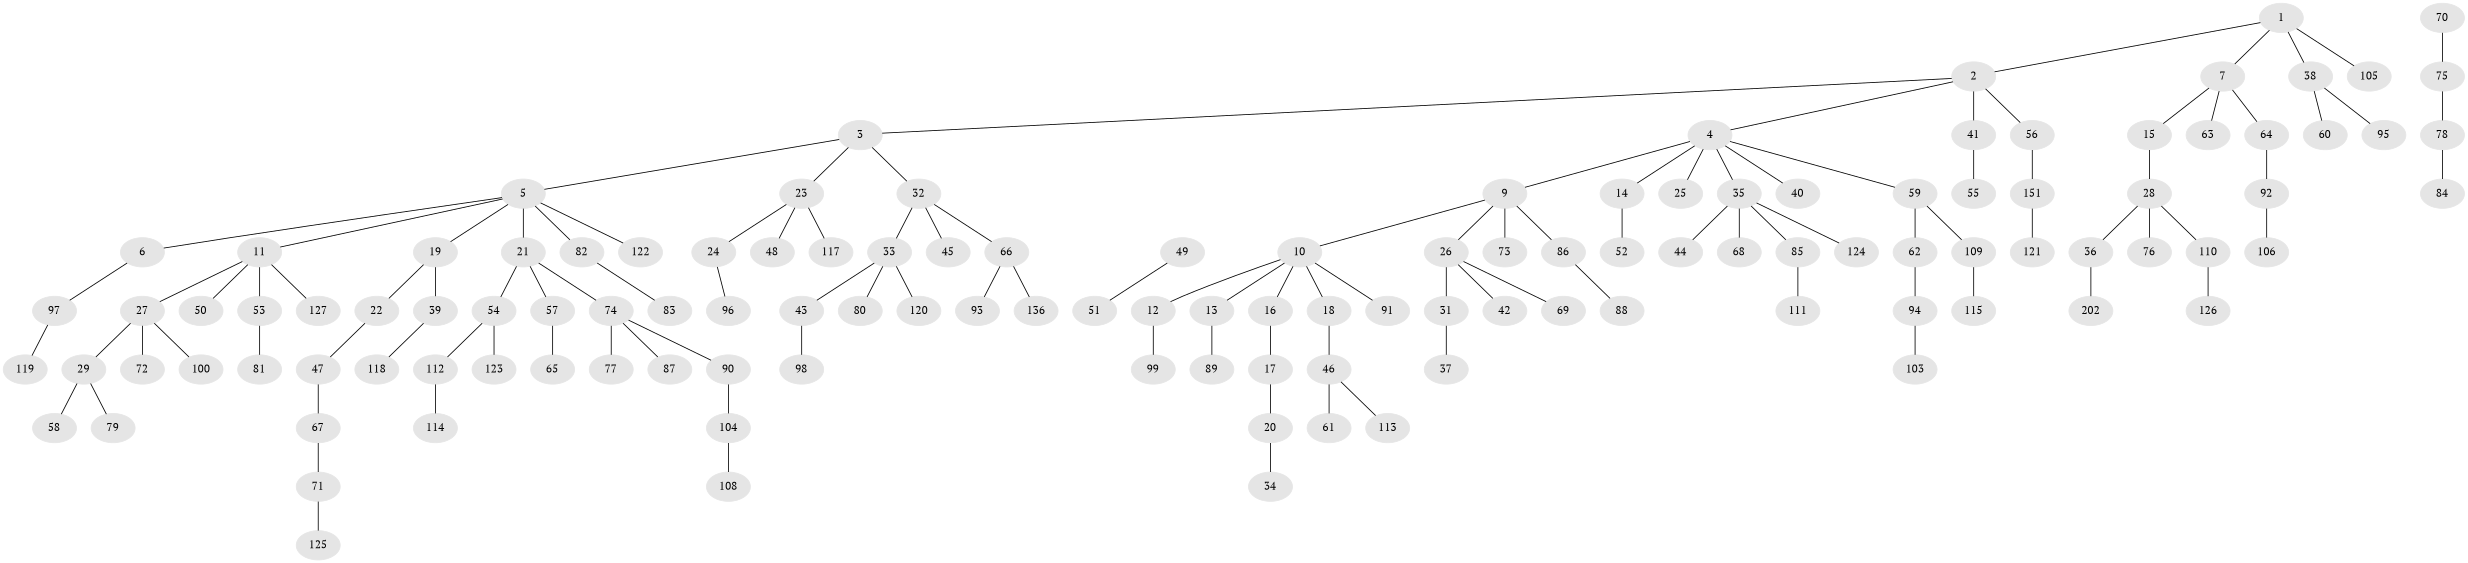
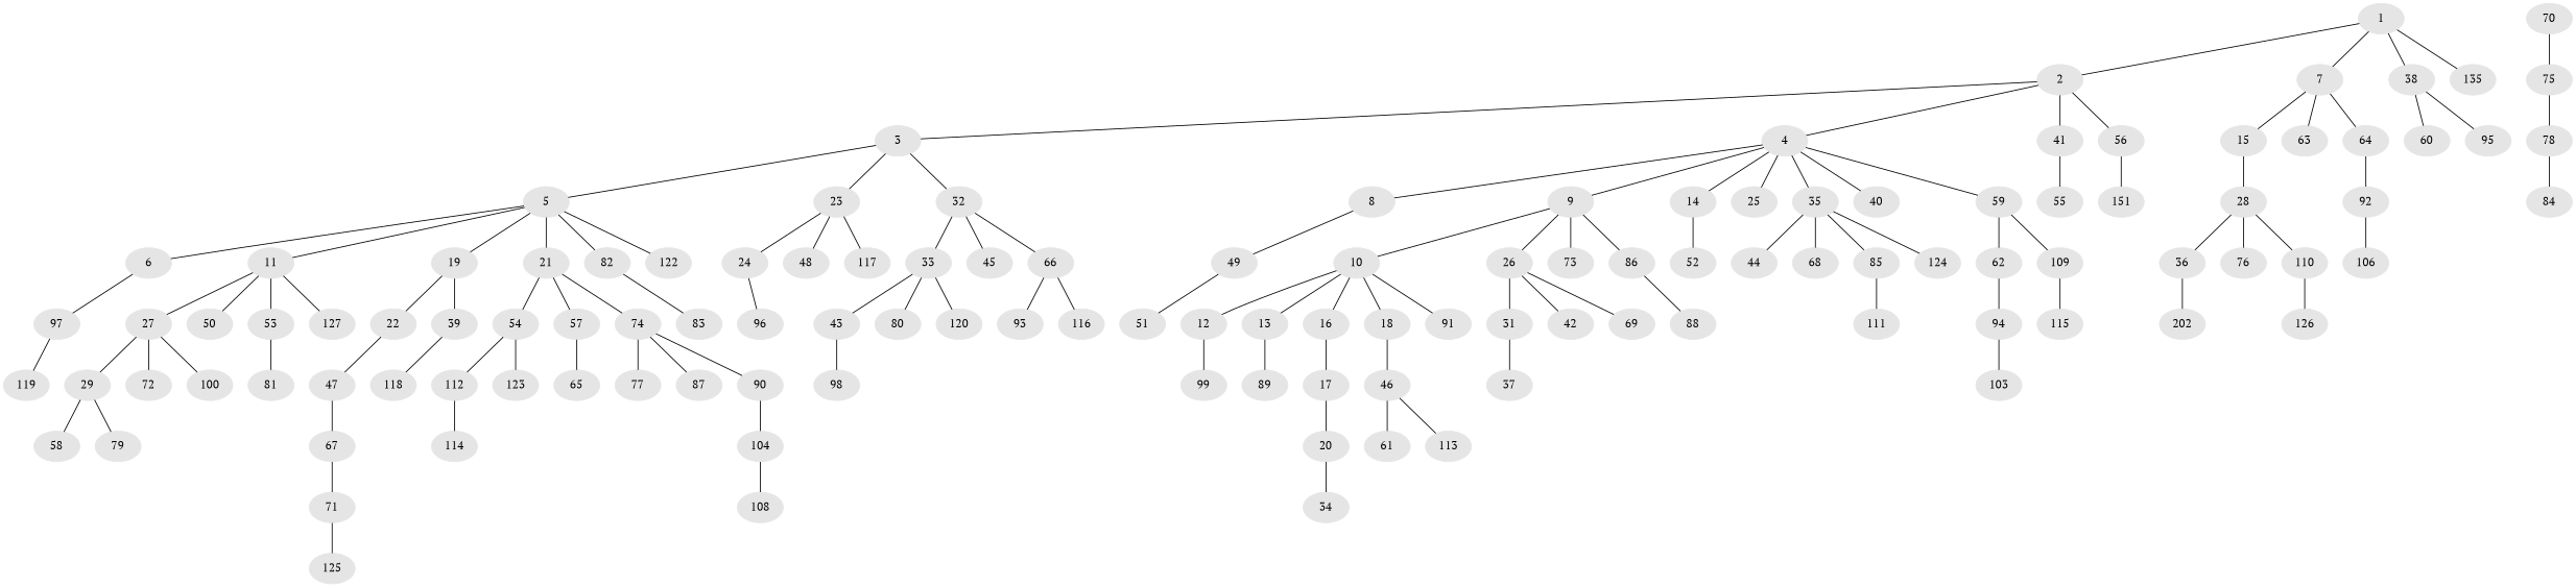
  graph {
    fontname="PT Serif"
    node [color=gray90 fontname="PT Serif" style=filled]
    edge [fontname="PT Serif"]
    1
    2
    7
    38
-   105
+   105 [label=135]
    3
    4
    41
    56
    15
    63
    64
    60
    95
    5
    23
    32
+   8
    9
    14
    25
    35
    40
    59
    55
    n26 [label=151]
    6
    11
    19
    21
    82
    122
    24
    48
    117
    33
    45
    66
    49
    10
    26
    73
    86
    52
    44
    68
    85
    124
    62
    109
    97
    27
    50
    53
    127
    22
    39
    54
    57
    74
    83
    119
    28
    92
    51
    12
    13
    16
    18
    91
    31
    42
    69
    88
    99
    89
    17
    46
    29
    72
    100
    81
    36
    76
    110
    20
    34
    61
    113
    47
    118
    112
    123
    65
    77
    87
    90
    67
    96
    37
    58
    79
    n103 [label=202]
    126
    70
    75
    43
    80
    120
    93
-   116 [label=136]
+   116
    98
    111
    71
    114
-   121
    94
    115
    103
    106
    125
    78
    104
    84
    108
    1 -- 2
    1 -- 7
    1 -- 38
    1 -- 105
    2 -- 3
    2 -- 4
    2 -- 41
    2 -- 56
    7 -- 15
    7 -- 63
    7 -- 64
    38 -- 60
    38 -- 95
    3 -- 5
    3 -- 23
    3 -- 32
+   4 -- 8
    4 -- 9
    4 -- 14
    4 -- 25
    4 -- 35
    4 -- 40
    4 -- 59
    41 -- 55
    56 -- n26
    15 -- 28
    64 -- 92
    5 -- 6
    5 -- 11
    5 -- 19
    5 -- 21
    5 -- 82
    5 -- 122
    23 -- 24
    23 -- 48
    23 -- 117
    32 -- 33
    32 -- 45
    32 -- 66
+   8 -- 49
    9 -- 10
    9 -- 26
    9 -- 73
    9 -- 86
    14 -- 52
    35 -- 44
    35 -- 68
    35 -- 85
    35 -- 124
    59 -- 62
    59 -- 109
-   n26 -- 121
    6 -- 97
    11 -- 27
    11 -- 50
    11 -- 53
    11 -- 127
    19 -- 22
    19 -- 39
    21 -- 54
    21 -- 57
    21 -- 74
    82 -- 83
    24 -- 96
    33 -- 43
    33 -- 80
    33 -- 120
    66 -- 93
    66 -- 116
    49 -- 51
    10 -- 12
    10 -- 13
    10 -- 16
    10 -- 18
    10 -- 91
    26 -- 31
    26 -- 42
    26 -- 69
    86 -- 88
    85 -- 111
    62 -- 94
    109 -- 115
    97 -- 119
    27 -- 29
    27 -- 72
    27 -- 100
    53 -- 81
    22 -- 47
    39 -- 118
    54 -- 112
    54 -- 123
    57 -- 65
    74 -- 77
    74 -- 87
    74 -- 90
    28 -- 36
    28 -- 76
    28 -- 110
    92 -- 106
    12 -- 99
    13 -- 89
    16 -- 17
    18 -- 46
    31 -- 37
    17 -- 20
    46 -- 61
    46 -- 113
    29 -- 58
    29 -- 79
    36 -- n103
    110 -- 126
    20 -- 34
    47 -- 67
    112 -- 114
    90 -- 104
    67 -- 71
    70 -- 75
    75 -- 78
    43 -- 98
    71 -- 125
    94 -- 103
    78 -- 84
    104 -- 108
  }
